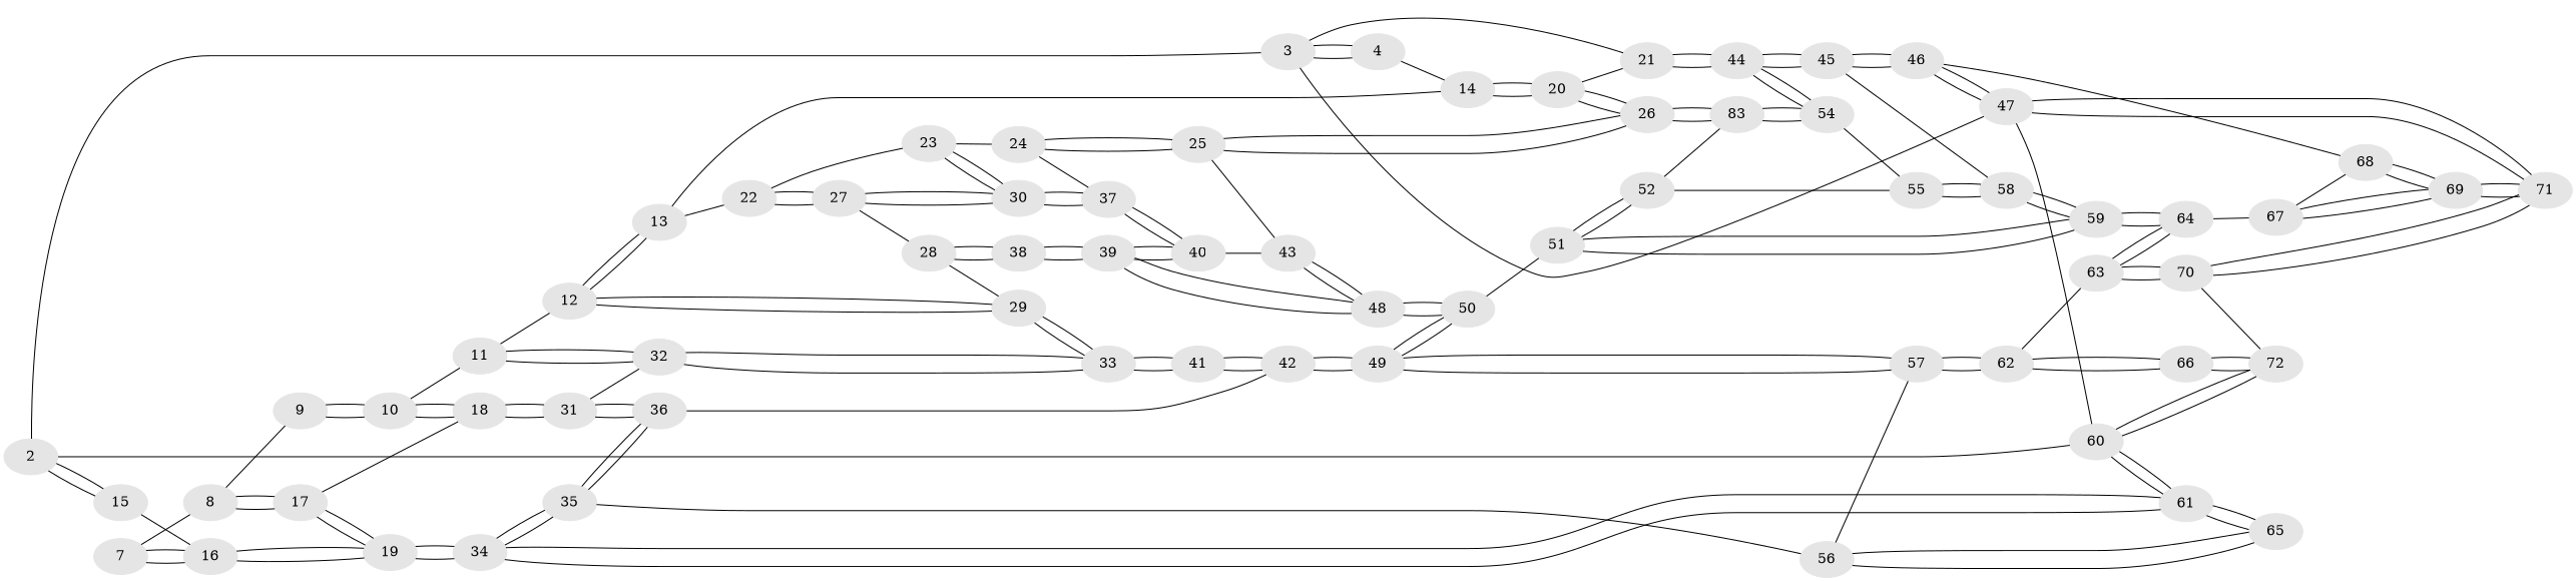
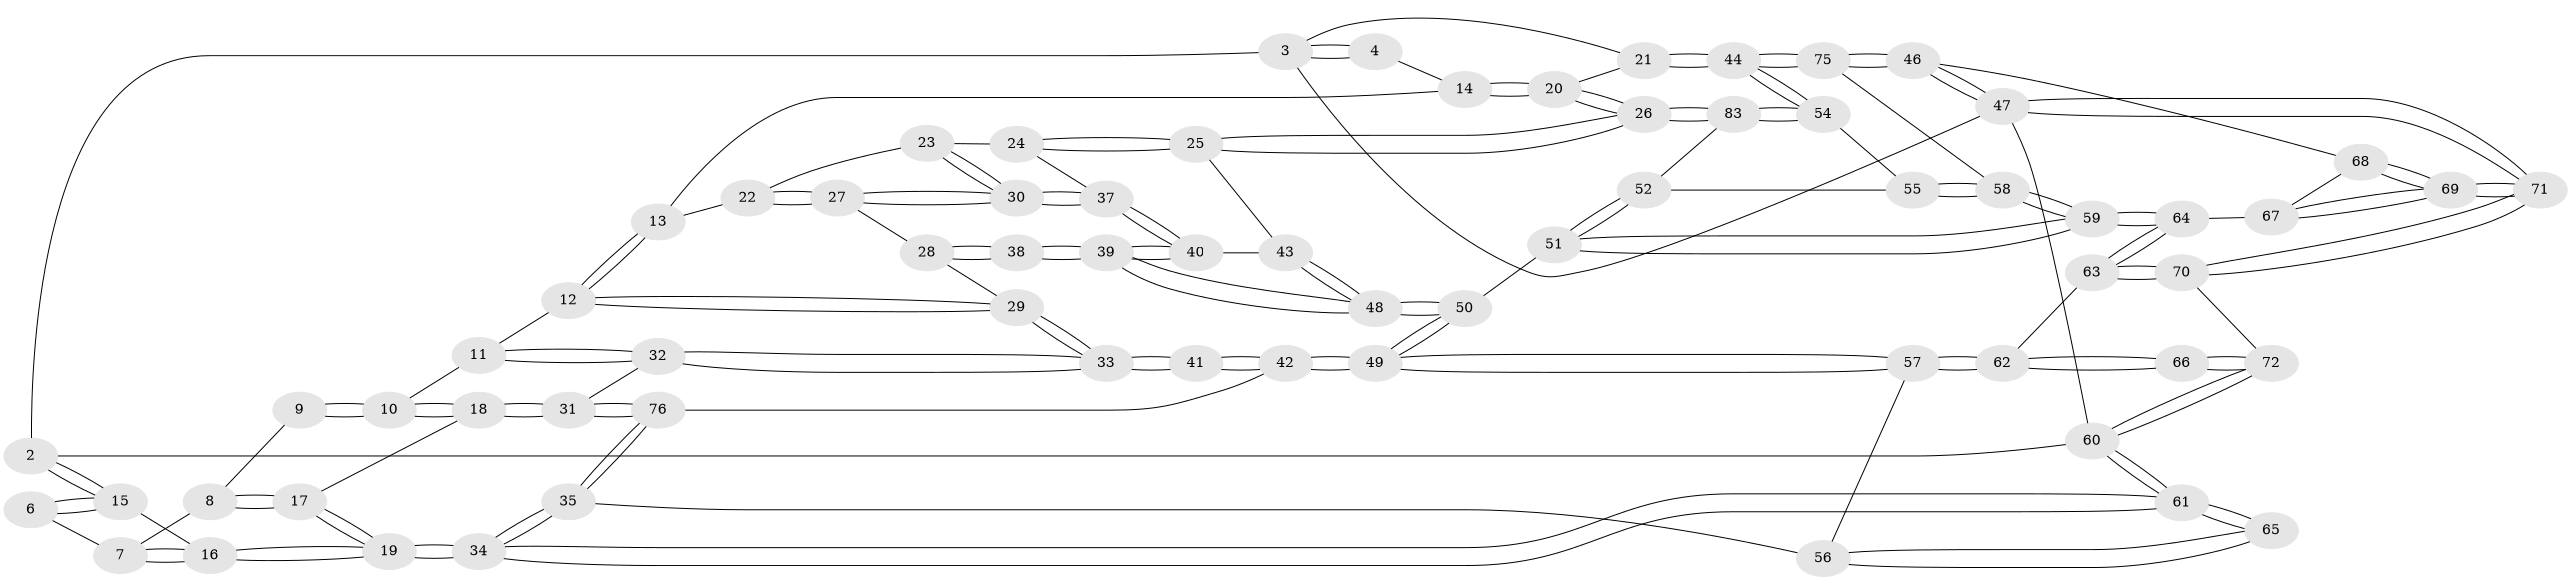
  graph {
    rankdir=LR
    node [color=gray90 style=filled]
    2
    3
    15
    60
+   6
    7
    4
    21
    47
    16
    61
    72
    14
    44
    71
    20
    9
    10
    8
    17
    19
    18
    11
    12
    32
    31
    13
    29
    33
    22
    23
    27
    26
    34
-   36
+   36 [label=76]
    35
    n37 [label=83]
-   45
+   45 [label=75]
    54
    24
    30
    28
    25
    37
    43
    40
    48
    38
    39
    41
    42
    56
    65
    57
    49
    50
    46
    58
    55
    68
    59
    69
    51
    62
    52
    64
    63
    66
    67
    70
    2 -- 3
    2 -- 15
    2 -- 15
    2 -- 60
    3 -- 4
    3 -- 4
    3 -- 21
    3 -- 47
    15 -- 16
    60 -- 61
    60 -- 61
    60 -- 72
    60 -- 72
+   6 -- 15
+   6 -- 15
+   6 -- 7
    7 -- 16
    7 -- 16
    7 -- 8
    4 -- 14
    21 -- 44
    21 -- 44
    47 -- 60
    47 -- 71
    47 -- 71
    16 -- 19
    16 -- 19
    61 -- 65
    61 -- 65
    14 -- 20
    14 -- 20
    44 -- 45
    44 -- 45
    44 -- 54
    44 -- 54
    20 -- 21
    20 -- 26
    20 -- 26
    9 -- 10
    9 -- 10
    10 -- 18
    10 -- 18
    10 -- 11
    8 -- 9
    8 -- 17
    8 -- 17
    17 -- 19
    17 -- 19
    17 -- 18
    19 -- 34
    19 -- 34
    18 -- 31
    18 -- 31
    11 -- 12
    11 -- 32
    11 -- 32
    12 -- 13
    12 -- 13
    12 -- 29
    12 -- 29
    32 -- 33
    32 -- 33
    31 -- 32
    31 -- 36
    31 -- 36
    13 -- 14
    13 -- 22
    29 -- 33
    29 -- 33
    33 -- 41
    33 -- 41
    22 -- 23
    22 -- 27
    22 -- 27
    23 -- 24
    23 -- 30
    23 -- 30
    27 -- 30
    27 -- 30
    27 -- 28
    26 -- n37
    26 -- n37
    34 -- 61
    34 -- 61
    34 -- 35
    34 -- 35
    36 -- 42
    35 -- 36
    35 -- 36
    35 -- 56
    n37 -- 54
    n37 -- 54
    45 -- 46
    45 -- 46
    45 -- 58
    54 -- 55
    24 -- 25
    24 -- 25
    24 -- 37
    30 -- 37
    30 -- 37
    28 -- 29
    28 -- 38
    28 -- 38
    25 -- 26
    25 -- 26
    25 -- 43
    37 -- 40
    37 -- 40
    43 -- 48
    43 -- 48
    40 -- 43
    48 -- 50
    48 -- 50
    38 -- 39
    38 -- 39
    39 -- 40
    39 -- 40
    39 -- 48
    39 -- 48
    41 -- 42
    41 -- 42
    42 -- 49
    42 -- 49
    56 -- 65
    56 -- 65
    56 -- 57
    57 -- 62
    57 -- 62
    49 -- 57
    49 -- 57
    49 -- 50
    49 -- 50
    50 -- 51
    46 -- 47
    46 -- 47
    46 -- 68
    58 -- 59
    58 -- 59
    55 -- 58
    55 -- 58
    68 -- 69
    68 -- 69
    59 -- 64
    59 -- 64
    69 -- 71
    69 -- 71
    51 -- 59
    51 -- 59
    51 -- 52
    51 -- 52
    62 -- 63
    62 -- 66
    62 -- 66
    52 -- n37
    52 -- 55
    64 -- 67
    63 -- 64
    63 -- 64
    63 -- 70
    63 -- 70
    66 -- 72
    66 -- 72
    67 -- 68
    67 -- 69
    67 -- 69
    70 -- 72
    70 -- 71
    70 -- 71
  }
